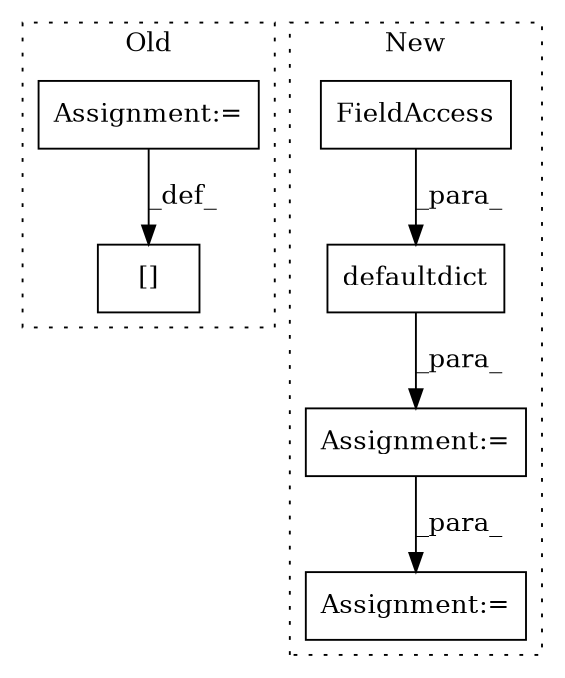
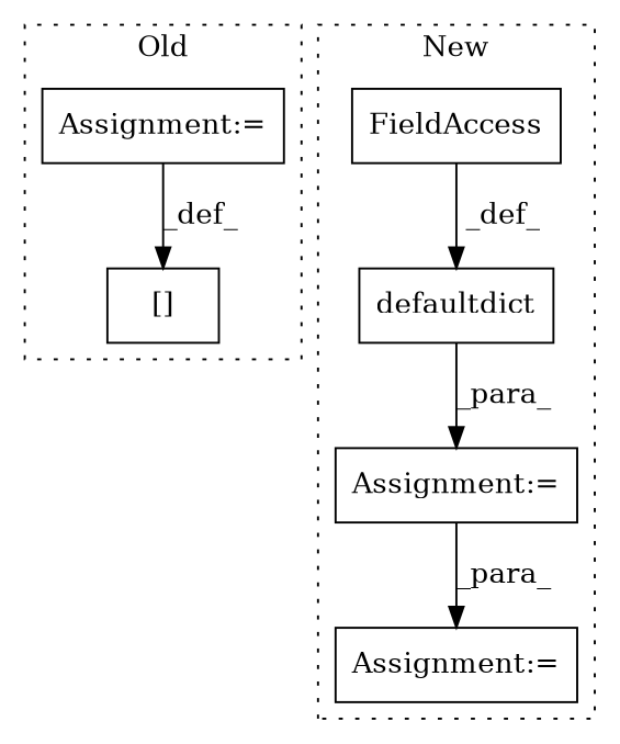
  digraph {
    node [a=7 l=1 shape=box]
    n1 [a=2 l="46,1" label="[]" s="2478,2535"]
    n2 [label="Assignment:=" s=2447]
    n3 [a=32 l="12,1" label=defaultdict s="4664,4680"]
    n4 [a=22 l=4 label=FieldAccess s=4676]
    n5 [label="Assignment:=" s=5305]
    n6 [label="Assignment:=" s=4663]
    subgraph cluster_1 {
      label=Old
      style=dotted
      n1
      n2
    }
    subgraph cluster_2 {
      label=New
      style=dotted
      n3
      n4
      n5
      n6
    }
    n2 -> n1 [label=_def_]
    n3 -> n6 [label=_para_]
-   n4 -> n3 [label=_para_]
+   n4 -> n3 [label=_def_]
    n6 -> n5 [label=_para_]
  }
